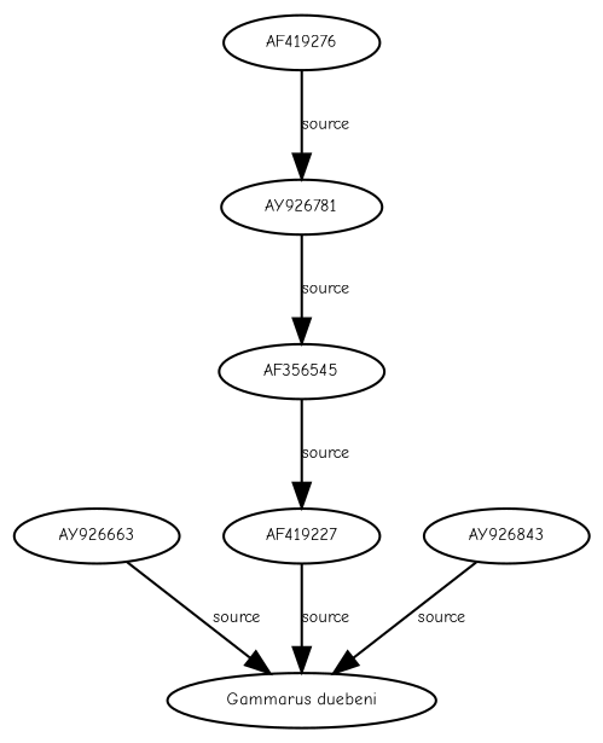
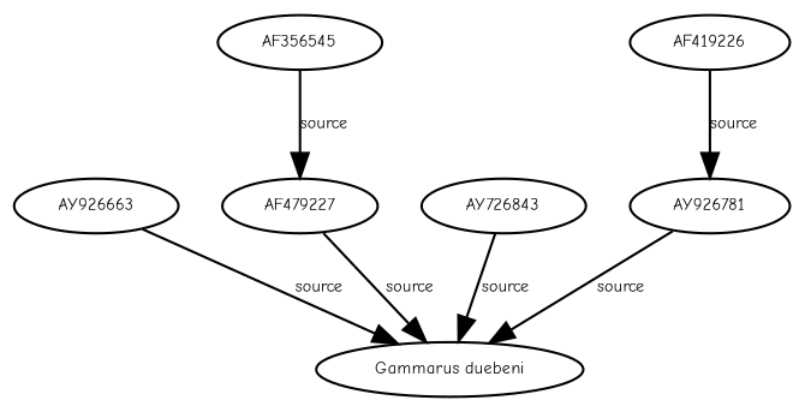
  digraph {
    fontname="Comic Neue"
    node [fontname="Comic Neue" fontsize=7]
    edge [fontname="Comic Neue" fontsize=7]
    n1 [height=0.27433100247 label="Gammarus duebeni" width=0.27433100247]
    n2 [height=0.27433100247 label=AY926663 width=0.27433100247]
    n3 [height=0.27433100247 label=AF356545 width=0.27433100247]
-   n4 [height=0.27433100247 label=AF419227 width=0.27433100247]
-   n5 [height=0.27433100247 label=AY926843 width=0.27433100247]
+   n4 [height=0.27433100247 label=AF479227 width=0.27433100247]
+   n5 [height=0.27433100247 label=AY726843 width=0.27433100247]
    n6 [height=0.27433100247 label=AY926781 width=0.27433100247]
-   n7 [height=0.27433100247 label=AF419276 width=0.27433100247]
+   n7 [height=0.27433100247 label=AF419226 width=0.27433100247]
    n2 -> n1 [label=source]
    n3 -> n4 [label=source]
    n4 -> n1 [label=source]
    n5 -> n1 [label=source]
-   n6 -> n3 [label=source]
+   n6 -> n1 [label=source]
    n7 -> n6 [label=source]
  }
